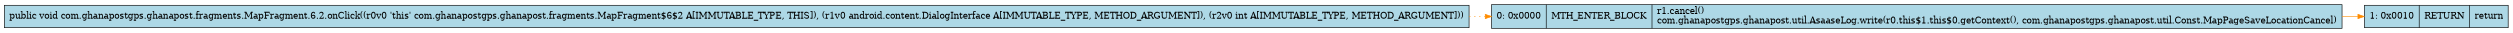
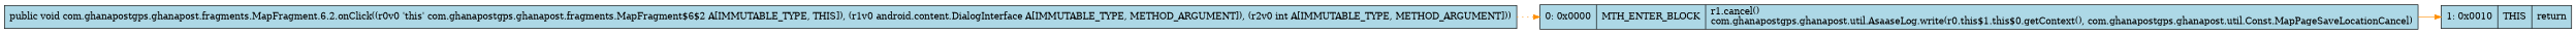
  digraph {
    rankdir=LR
    node [shape=record style=filled fillcolor=lightblue]
    edge [color=darkorange]
    n1 [label="{0\:\ 0x0000|MTH_ENTER_BLOCK\l|r1.cancel()\lcom.ghanapostgps.ghanapost.util.AsaaseLog.write(r0.this$1.this$0.getContext(), com.ghanapostgps.ghanapost.util.Const.MapPageSaveLocationCancel)\l}"]
-   n2 [label="{1\:\ 0x0010|RETURN\l|return\l}"]
+   n2 [label="{1\:\ 0x0010|THIS\l|return\l}"]
    n3 [label="{public void com.ghanapostgps.ghanapost.fragments.MapFragment.6.2.onClick((r0v0 'this' com.ghanapostgps.ghanapost.fragments.MapFragment$6$2 A[IMMUTABLE_TYPE, THIS]), (r1v0 android.content.DialogInterface A[IMMUTABLE_TYPE, METHOD_ARGUMENT]), (r2v0 int A[IMMUTABLE_TYPE, METHOD_ARGUMENT])) }"]
    n1 -> n2 [style=solid]
    n3 -> n1 [style=dotted]
  }
